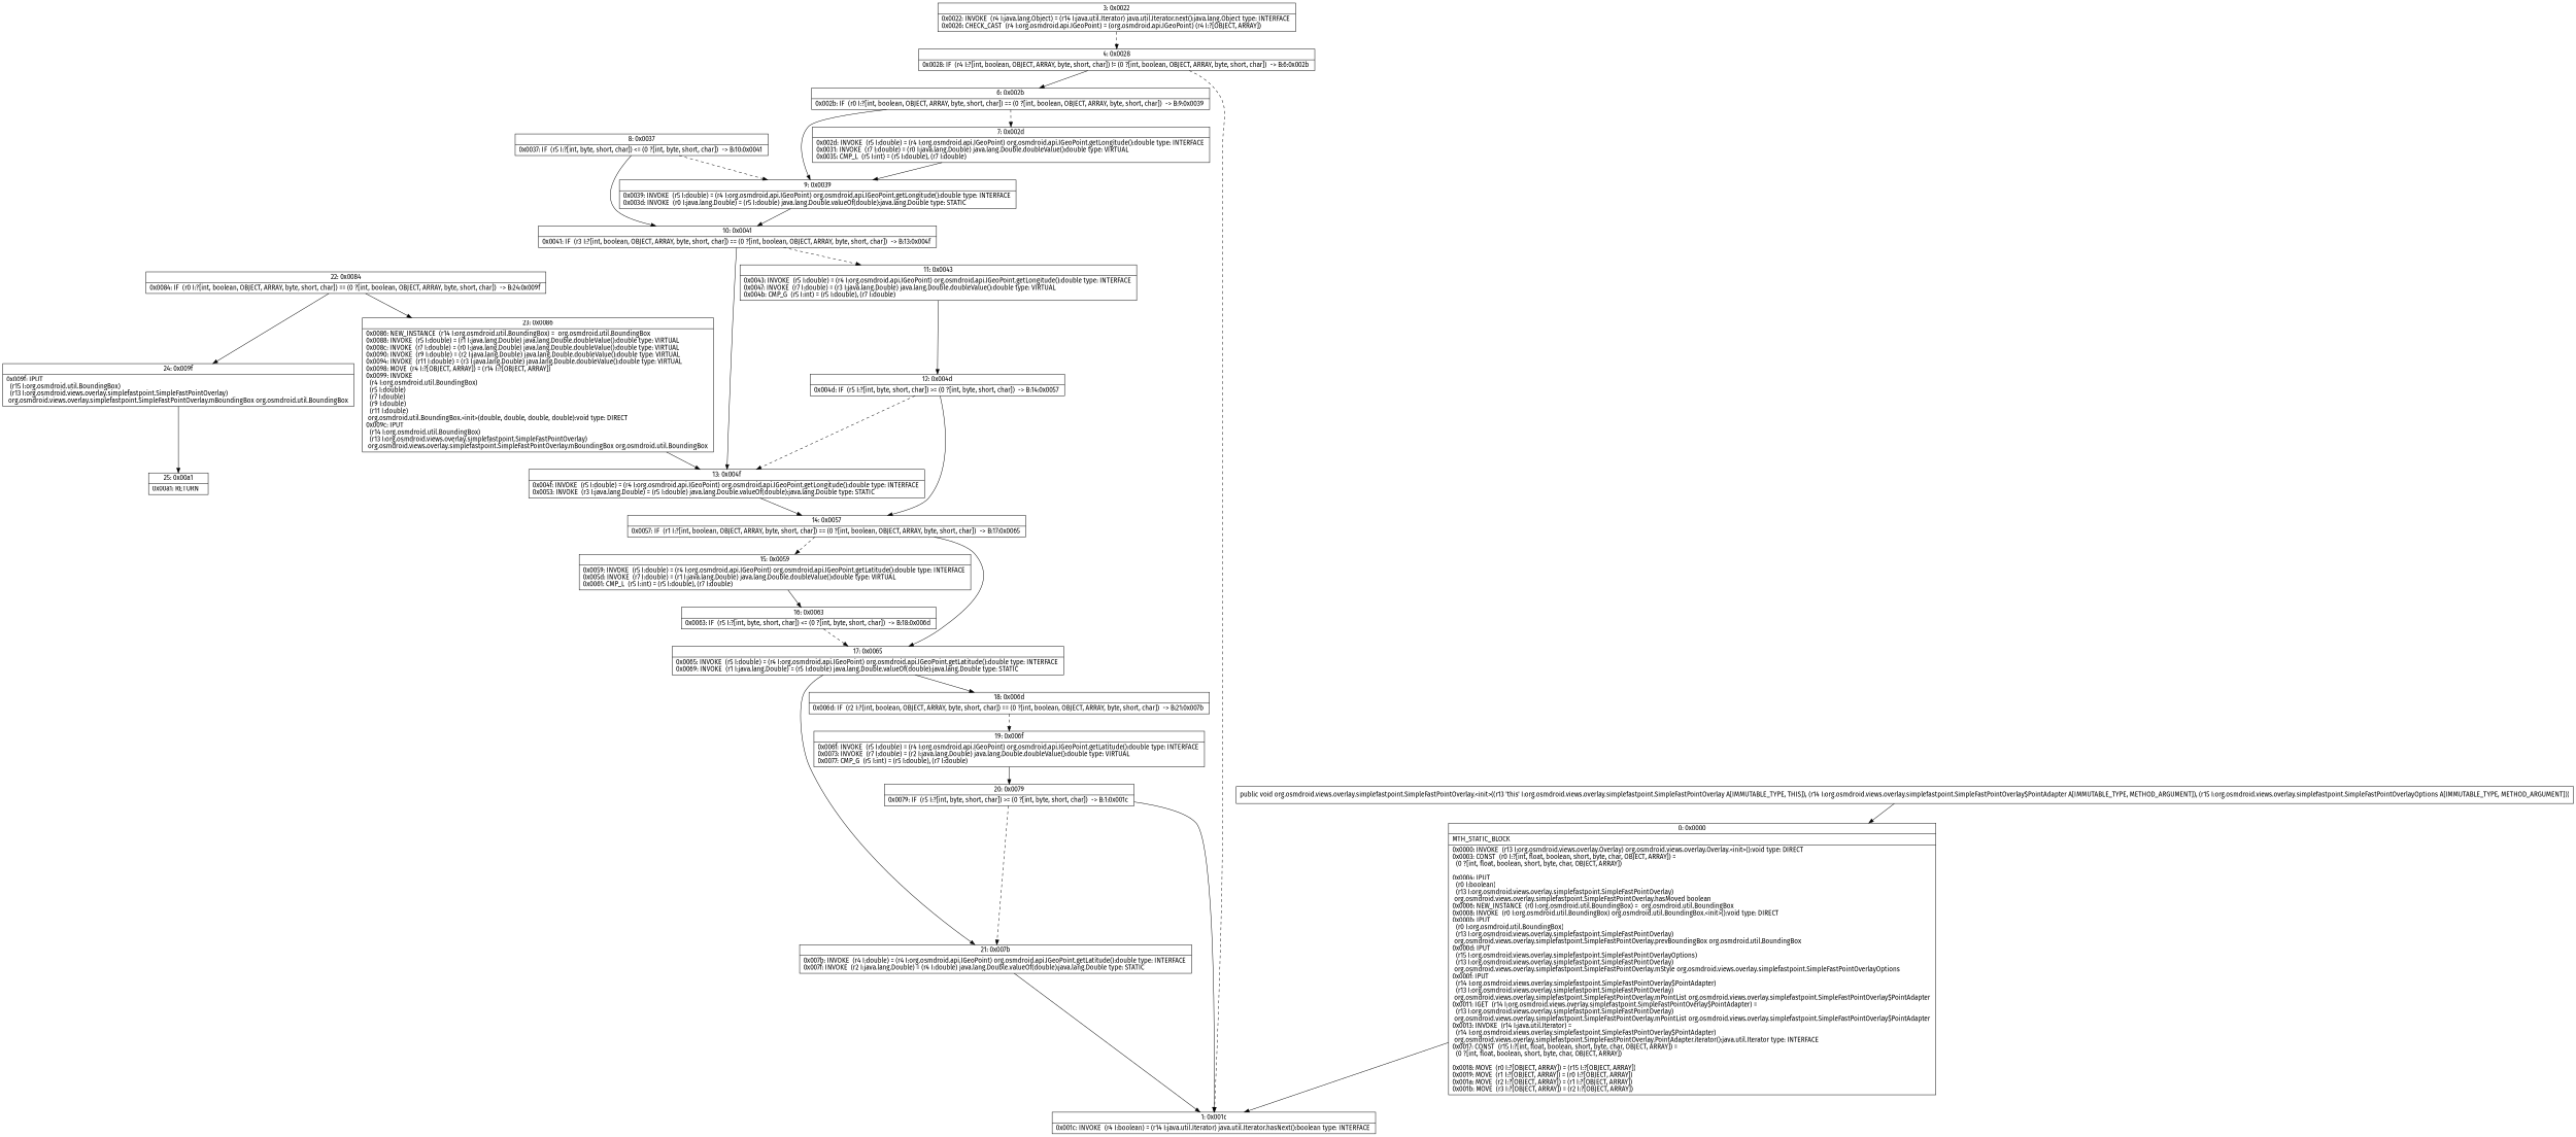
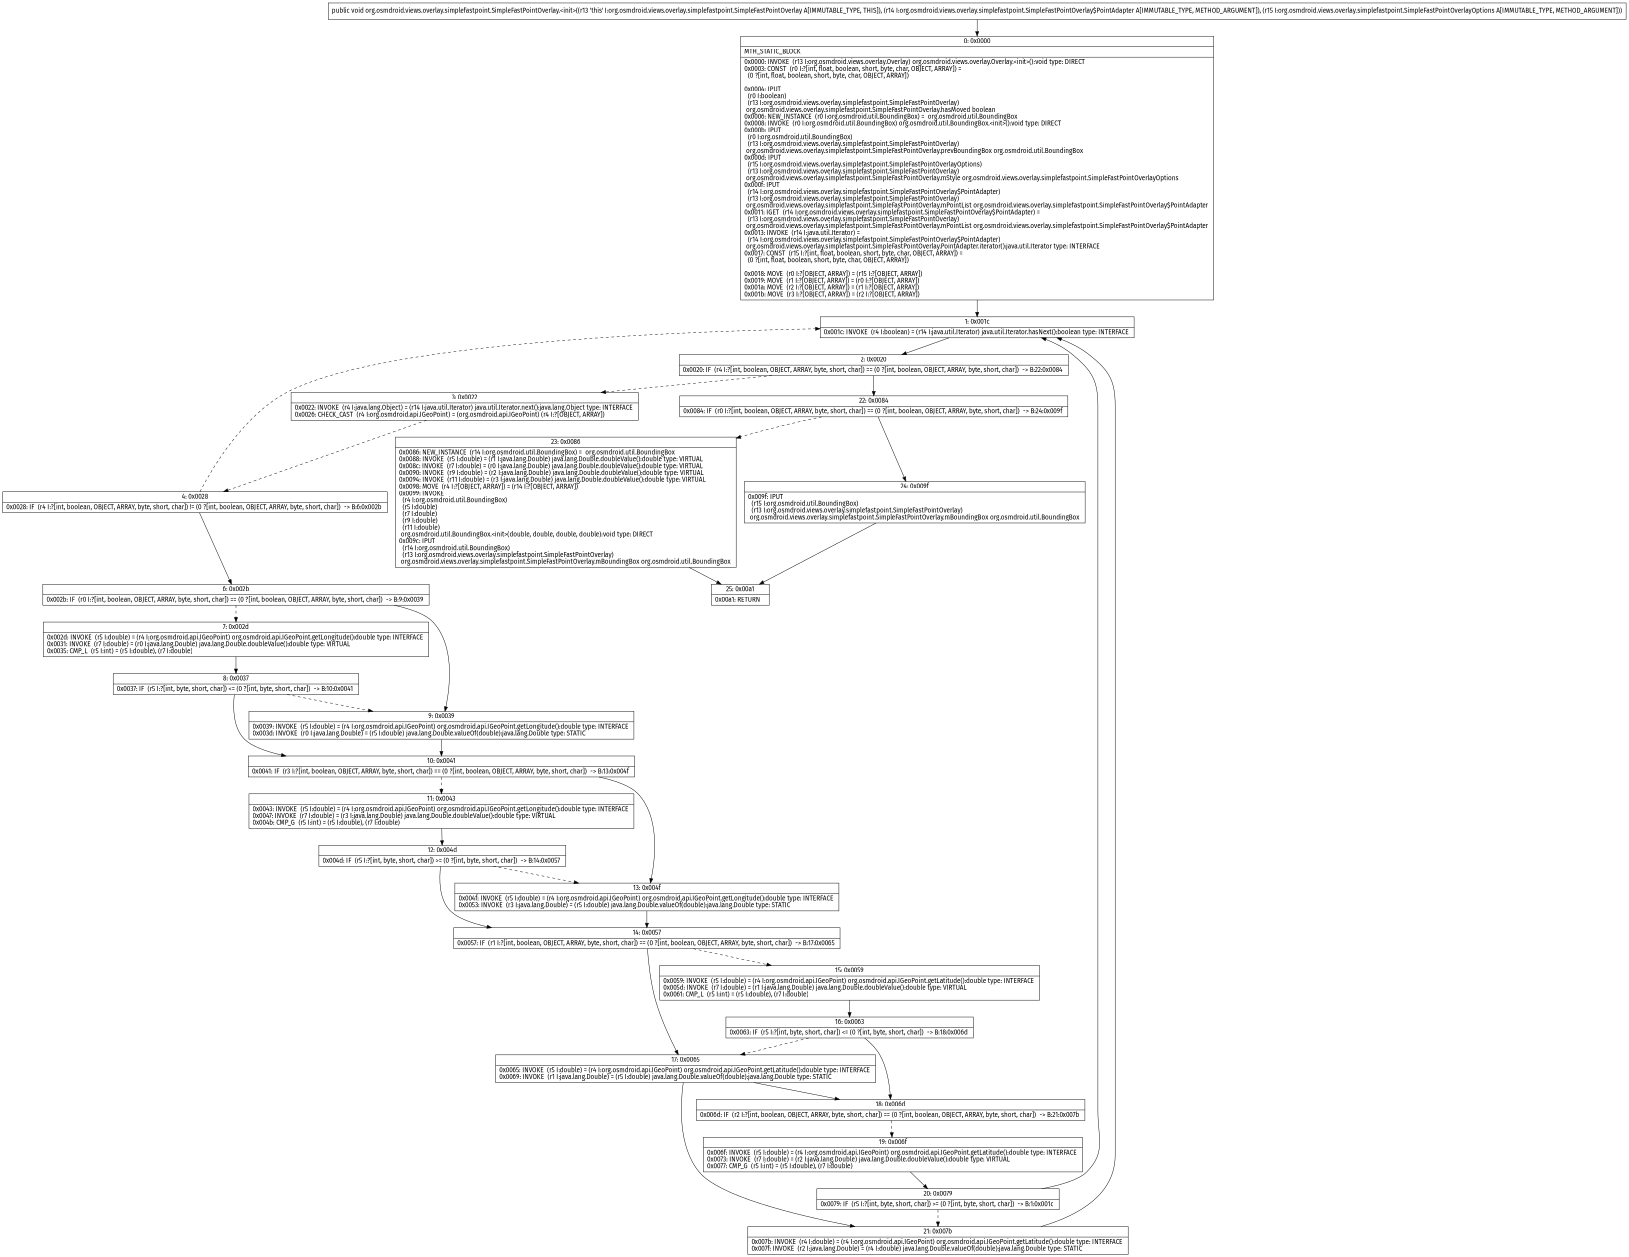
  digraph {
    fontname="Fira Sans"
    node [fontname="Fira Sans" shape=record]
    edge [fontname="Fira Sans"]
    n1 [label="{0\:\ 0x0000|MTH_STATIC_BLOCK\l|0x0000: INVOKE  (r13 I:org.osmdroid.views.overlay.Overlay) org.osmdroid.views.overlay.Overlay.\<init\>():void type: DIRECT \l0x0003: CONST  (r0 I:?[int, float, boolean, short, byte, char, OBJECT, ARRAY]) = \l  (0 ?[int, float, boolean, short, byte, char, OBJECT, ARRAY])\l \l0x0004: IPUT  \l  (r0 I:boolean)\l  (r13 I:org.osmdroid.views.overlay.simplefastpoint.SimpleFastPointOverlay)\l org.osmdroid.views.overlay.simplefastpoint.SimpleFastPointOverlay.hasMoved boolean \l0x0006: NEW_INSTANCE  (r0 I:org.osmdroid.util.BoundingBox) =  org.osmdroid.util.BoundingBox \l0x0008: INVOKE  (r0 I:org.osmdroid.util.BoundingBox) org.osmdroid.util.BoundingBox.\<init\>():void type: DIRECT \l0x000b: IPUT  \l  (r0 I:org.osmdroid.util.BoundingBox)\l  (r13 I:org.osmdroid.views.overlay.simplefastpoint.SimpleFastPointOverlay)\l org.osmdroid.views.overlay.simplefastpoint.SimpleFastPointOverlay.prevBoundingBox org.osmdroid.util.BoundingBox \l0x000d: IPUT  \l  (r15 I:org.osmdroid.views.overlay.simplefastpoint.SimpleFastPointOverlayOptions)\l  (r13 I:org.osmdroid.views.overlay.simplefastpoint.SimpleFastPointOverlay)\l org.osmdroid.views.overlay.simplefastpoint.SimpleFastPointOverlay.mStyle org.osmdroid.views.overlay.simplefastpoint.SimpleFastPointOverlayOptions \l0x000f: IPUT  \l  (r14 I:org.osmdroid.views.overlay.simplefastpoint.SimpleFastPointOverlay$PointAdapter)\l  (r13 I:org.osmdroid.views.overlay.simplefastpoint.SimpleFastPointOverlay)\l org.osmdroid.views.overlay.simplefastpoint.SimpleFastPointOverlay.mPointList org.osmdroid.views.overlay.simplefastpoint.SimpleFastPointOverlay$PointAdapter \l0x0011: IGET  (r14 I:org.osmdroid.views.overlay.simplefastpoint.SimpleFastPointOverlay$PointAdapter) = \l  (r13 I:org.osmdroid.views.overlay.simplefastpoint.SimpleFastPointOverlay)\l org.osmdroid.views.overlay.simplefastpoint.SimpleFastPointOverlay.mPointList org.osmdroid.views.overlay.simplefastpoint.SimpleFastPointOverlay$PointAdapter \l0x0013: INVOKE  (r14 I:java.util.Iterator) = \l  (r14 I:org.osmdroid.views.overlay.simplefastpoint.SimpleFastPointOverlay$PointAdapter)\l org.osmdroid.views.overlay.simplefastpoint.SimpleFastPointOverlay.PointAdapter.iterator():java.util.Iterator type: INTERFACE \l0x0017: CONST  (r15 I:?[int, float, boolean, short, byte, char, OBJECT, ARRAY]) = \l  (0 ?[int, float, boolean, short, byte, char, OBJECT, ARRAY])\l \l0x0018: MOVE  (r0 I:?[OBJECT, ARRAY]) = (r15 I:?[OBJECT, ARRAY]) \l0x0019: MOVE  (r1 I:?[OBJECT, ARRAY]) = (r0 I:?[OBJECT, ARRAY]) \l0x001a: MOVE  (r2 I:?[OBJECT, ARRAY]) = (r1 I:?[OBJECT, ARRAY]) \l0x001b: MOVE  (r3 I:?[OBJECT, ARRAY]) = (r2 I:?[OBJECT, ARRAY]) \l}"]
    n2 [label="{1\:\ 0x001c|0x001c: INVOKE  (r4 I:boolean) = (r14 I:java.util.Iterator) java.util.Iterator.hasNext():boolean type: INTERFACE \l}"]
+   n3 [label="{2\:\ 0x0020|0x0020: IF  (r4 I:?[int, boolean, OBJECT, ARRAY, byte, short, char]) == (0 ?[int, boolean, OBJECT, ARRAY, byte, short, char])  \-\> B:22:0x0084 \l}"]
    n4 [label="{3\:\ 0x0022|0x0022: INVOKE  (r4 I:java.lang.Object) = (r14 I:java.util.Iterator) java.util.Iterator.next():java.lang.Object type: INTERFACE \l0x0026: CHECK_CAST  (r4 I:org.osmdroid.api.IGeoPoint) = (org.osmdroid.api.IGeoPoint) (r4 I:?[OBJECT, ARRAY]) \l}"]
    n5 [label="{22\:\ 0x0084|0x0084: IF  (r0 I:?[int, boolean, OBJECT, ARRAY, byte, short, char]) == (0 ?[int, boolean, OBJECT, ARRAY, byte, short, char])  \-\> B:24:0x009f \l}"]
    n6 [label="{4\:\ 0x0028|0x0028: IF  (r4 I:?[int, boolean, OBJECT, ARRAY, byte, short, char]) != (0 ?[int, boolean, OBJECT, ARRAY, byte, short, char])  \-\> B:6:0x002b \l}"]
    n7 [label="{23\:\ 0x0086|0x0086: NEW_INSTANCE  (r14 I:org.osmdroid.util.BoundingBox) =  org.osmdroid.util.BoundingBox \l0x0088: INVOKE  (r5 I:double) = (r1 I:java.lang.Double) java.lang.Double.doubleValue():double type: VIRTUAL \l0x008c: INVOKE  (r7 I:double) = (r0 I:java.lang.Double) java.lang.Double.doubleValue():double type: VIRTUAL \l0x0090: INVOKE  (r9 I:double) = (r2 I:java.lang.Double) java.lang.Double.doubleValue():double type: VIRTUAL \l0x0094: INVOKE  (r11 I:double) = (r3 I:java.lang.Double) java.lang.Double.doubleValue():double type: VIRTUAL \l0x0098: MOVE  (r4 I:?[OBJECT, ARRAY]) = (r14 I:?[OBJECT, ARRAY]) \l0x0099: INVOKE  \l  (r4 I:org.osmdroid.util.BoundingBox)\l  (r5 I:double)\l  (r7 I:double)\l  (r9 I:double)\l  (r11 I:double)\l org.osmdroid.util.BoundingBox.\<init\>(double, double, double, double):void type: DIRECT \l0x009c: IPUT  \l  (r14 I:org.osmdroid.util.BoundingBox)\l  (r13 I:org.osmdroid.views.overlay.simplefastpoint.SimpleFastPointOverlay)\l org.osmdroid.views.overlay.simplefastpoint.SimpleFastPointOverlay.mBoundingBox org.osmdroid.util.BoundingBox \l}"]
    n8 [label="{24\:\ 0x009f|0x009f: IPUT  \l  (r15 I:org.osmdroid.util.BoundingBox)\l  (r13 I:org.osmdroid.views.overlay.simplefastpoint.SimpleFastPointOverlay)\l org.osmdroid.views.overlay.simplefastpoint.SimpleFastPointOverlay.mBoundingBox org.osmdroid.util.BoundingBox \l}"]
    n9 [label="{6\:\ 0x002b|0x002b: IF  (r0 I:?[int, boolean, OBJECT, ARRAY, byte, short, char]) == (0 ?[int, boolean, OBJECT, ARRAY, byte, short, char])  \-\> B:9:0x0039 \l}"]
    n10 [label="{7\:\ 0x002d|0x002d: INVOKE  (r5 I:double) = (r4 I:org.osmdroid.api.IGeoPoint) org.osmdroid.api.IGeoPoint.getLongitude():double type: INTERFACE \l0x0031: INVOKE  (r7 I:double) = (r0 I:java.lang.Double) java.lang.Double.doubleValue():double type: VIRTUAL \l0x0035: CMP_L  (r5 I:int) = (r5 I:double), (r7 I:double) \l}"]
    n11 [label="{9\:\ 0x0039|0x0039: INVOKE  (r5 I:double) = (r4 I:org.osmdroid.api.IGeoPoint) org.osmdroid.api.IGeoPoint.getLongitude():double type: INTERFACE \l0x003d: INVOKE  (r0 I:java.lang.Double) = (r5 I:double) java.lang.Double.valueOf(double):java.lang.Double type: STATIC \l}"]
    n12 [label="{8\:\ 0x0037|0x0037: IF  (r5 I:?[int, byte, short, char]) \<= (0 ?[int, byte, short, char])  \-\> B:10:0x0041 \l}"]
    n13 [label="{10\:\ 0x0041|0x0041: IF  (r3 I:?[int, boolean, OBJECT, ARRAY, byte, short, char]) == (0 ?[int, boolean, OBJECT, ARRAY, byte, short, char])  \-\> B:13:0x004f \l}"]
    n14 [label="{11\:\ 0x0043|0x0043: INVOKE  (r5 I:double) = (r4 I:org.osmdroid.api.IGeoPoint) org.osmdroid.api.IGeoPoint.getLongitude():double type: INTERFACE \l0x0047: INVOKE  (r7 I:double) = (r3 I:java.lang.Double) java.lang.Double.doubleValue():double type: VIRTUAL \l0x004b: CMP_G  (r5 I:int) = (r5 I:double), (r7 I:double) \l}"]
    n15 [label="{13\:\ 0x004f|0x004f: INVOKE  (r5 I:double) = (r4 I:org.osmdroid.api.IGeoPoint) org.osmdroid.api.IGeoPoint.getLongitude():double type: INTERFACE \l0x0053: INVOKE  (r3 I:java.lang.Double) = (r5 I:double) java.lang.Double.valueOf(double):java.lang.Double type: STATIC \l}"]
    n16 [label="{12\:\ 0x004d|0x004d: IF  (r5 I:?[int, byte, short, char]) \>= (0 ?[int, byte, short, char])  \-\> B:14:0x0057 \l}"]
    n17 [label="{14\:\ 0x0057|0x0057: IF  (r1 I:?[int, boolean, OBJECT, ARRAY, byte, short, char]) == (0 ?[int, boolean, OBJECT, ARRAY, byte, short, char])  \-\> B:17:0x0065 \l}"]
    n18 [label="{15\:\ 0x0059|0x0059: INVOKE  (r5 I:double) = (r4 I:org.osmdroid.api.IGeoPoint) org.osmdroid.api.IGeoPoint.getLatitude():double type: INTERFACE \l0x005d: INVOKE  (r7 I:double) = (r1 I:java.lang.Double) java.lang.Double.doubleValue():double type: VIRTUAL \l0x0061: CMP_L  (r5 I:int) = (r5 I:double), (r7 I:double) \l}"]
    n19 [label="{17\:\ 0x0065|0x0065: INVOKE  (r5 I:double) = (r4 I:org.osmdroid.api.IGeoPoint) org.osmdroid.api.IGeoPoint.getLatitude():double type: INTERFACE \l0x0069: INVOKE  (r1 I:java.lang.Double) = (r5 I:double) java.lang.Double.valueOf(double):java.lang.Double type: STATIC \l}"]
    n20 [label="{16\:\ 0x0063|0x0063: IF  (r5 I:?[int, byte, short, char]) \<= (0 ?[int, byte, short, char])  \-\> B:18:0x006d \l}"]
    n21 [label="{18\:\ 0x006d|0x006d: IF  (r2 I:?[int, boolean, OBJECT, ARRAY, byte, short, char]) == (0 ?[int, boolean, OBJECT, ARRAY, byte, short, char])  \-\> B:21:0x007b \l}"]
    n22 [label="{21\:\ 0x007b|0x007b: INVOKE  (r4 I:double) = (r4 I:org.osmdroid.api.IGeoPoint) org.osmdroid.api.IGeoPoint.getLatitude():double type: INTERFACE \l0x007f: INVOKE  (r2 I:java.lang.Double) = (r4 I:double) java.lang.Double.valueOf(double):java.lang.Double type: STATIC \l}"]
    n23 [label="{19\:\ 0x006f|0x006f: INVOKE  (r5 I:double) = (r4 I:org.osmdroid.api.IGeoPoint) org.osmdroid.api.IGeoPoint.getLatitude():double type: INTERFACE \l0x0073: INVOKE  (r7 I:double) = (r2 I:java.lang.Double) java.lang.Double.doubleValue():double type: VIRTUAL \l0x0077: CMP_G  (r5 I:int) = (r5 I:double), (r7 I:double) \l}"]
    n24 [label="{20\:\ 0x0079|0x0079: IF  (r5 I:?[int, byte, short, char]) \>= (0 ?[int, byte, short, char])  \-\> B:1:0x001c \l}"]
    n25 [label="{25\:\ 0x00a1|0x00a1: RETURN   \l}"]
    n26 [label="{public void org.osmdroid.views.overlay.simplefastpoint.SimpleFastPointOverlay.\<init\>((r13 'this' I:org.osmdroid.views.overlay.simplefastpoint.SimpleFastPointOverlay A[IMMUTABLE_TYPE, THIS]), (r14 I:org.osmdroid.views.overlay.simplefastpoint.SimpleFastPointOverlay$PointAdapter A[IMMUTABLE_TYPE, METHOD_ARGUMENT]), (r15 I:org.osmdroid.views.overlay.simplefastpoint.SimpleFastPointOverlayOptions A[IMMUTABLE_TYPE, METHOD_ARGUMENT])) }"]
    n1 -> n2
+   n2 -> n3
+   n3 -> n4 [style=dashed]
+   n3 -> n5
    n4 -> n6 [style=dashed]
-   n5 -> n7 [style=solid]
+   n5 -> n7 [style=dashed]
    n5 -> n8
    n6 -> n2 [style=dashed]
    n6 -> n9
-   n7 -> n15
+   n7 -> n25
    n8 -> n25
    n9 -> n10 [style=dashed]
    n9 -> n11
-   n10 -> n11
+   n10 -> n12
    n11 -> n13
    n12 -> n11 [style=dashed]
    n12 -> n13
    n13 -> n14 [style=dashed]
    n13 -> n15
    n14 -> n16
    n15 -> n17
    n16 -> n15 [style=dashed]
    n16 -> n17
    n17 -> n18 [style=dashed]
    n17 -> n19
    n18 -> n20
    n19 -> n21
    n19 -> n22
    n20 -> n19 [style=dashed]
+   n20 -> n21
    n21 -> n23 [style=dashed]
    n22 -> n2
    n23 -> n24
    n24 -> n2
    n24 -> n22 [style=dashed]
    n26 -> n1
  }
